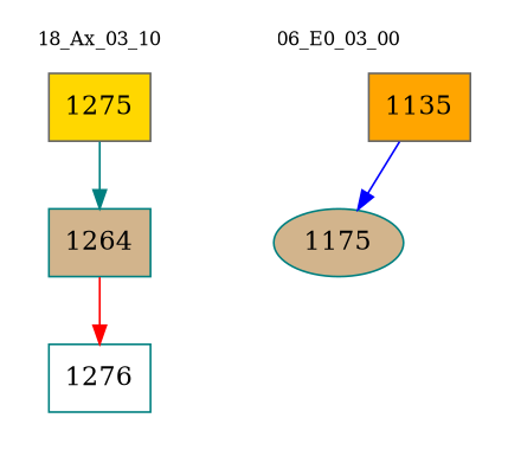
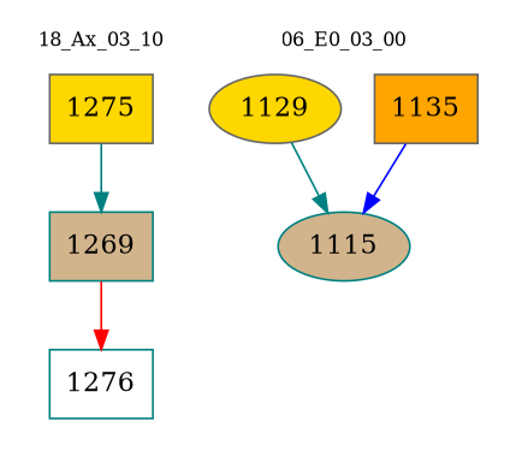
  digraph {
    node [color=gray40 fillcolor=gold shape=box style=filled]
    edge [color=teal]
    n1 [label=1275]
-   n2 [color=teal fillcolor=tan label=1264]
+   n2 [color=teal fillcolor=tan label=1269]
    n3 [color=teal fillcolor=white label=1276]
    n4 [fillcolor=orange label=1135]
-   n6 [color=teal fillcolor=tan label=1175 shape=ellipse]
+   n5 [label=1129 shape=ellipse]
+   n6 [color=teal fillcolor=tan label=1115 shape=ellipse]
    subgraph cluster_1 {
      color=white
      fontsize=10
      label="18_Ax_03_10"
      n1
      n2
      n3
    }
    subgraph cluster_2 {
      color=white
      fontsize=10
      label="06_E0_03_00"
      n4
+     n5
      n6
    }
    n1 -> n2
    n2 -> n3 [color=red]
    n4 -> n6 [color=blue]
+   n5 -> n6
  }
